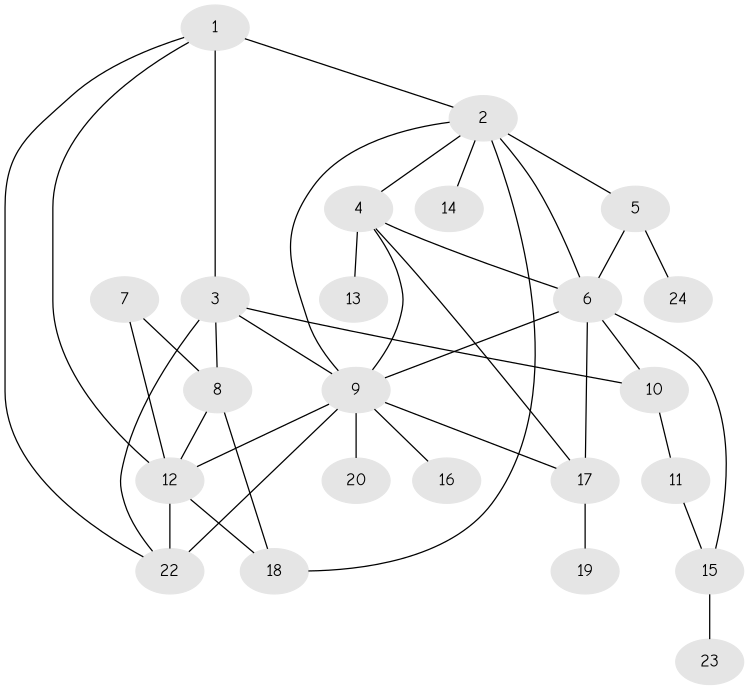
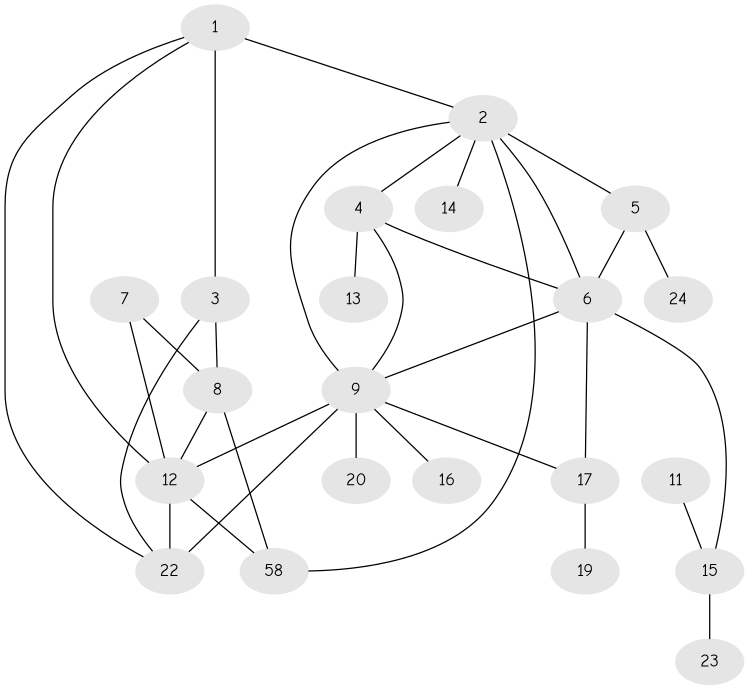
  graph {
    fontname="Comic Neue"
    node [color=gray90 fontname="Comic Neue" style=filled]
    edge [fontname="Comic Neue" weight=1.0]
    1
    2
    3
    12
    22
    4
    5
    6
    9
    14
-   18
+   18 [label=58]
    8
-   10
    17
    19
    13
    24
    15
    16
    20
    11
    7
    23
    1 -- 2
    1 -- 3 [weight=2.0]
    1 -- 12
    1 -- 22
    2 -- 4 [weight=2.0]
    2 -- 5 [weight=3.0]
    2 -- 6
    2 -- 9
    2 -- 14
    2 -- 18
    3 -- 22
-   3 -- 9
    3 -- 8
-   3 -- 10
    12 -- 22
    12 -- 18 [weight=2.0]
    4 -- 6
    4 -- 9
-   4 -- 17
    4 -- 13
    5 -- 6 [weight=2.0]
    5 -- 24
    6 -- 9
-   6 -- 10
    6 -- 17
    6 -- 15
    9 -- 12
    9 -- 22 [weight=2.0]
    9 -- 17
    9 -- 16 [weight=2.0]
    9 -- 20
    8 -- 12
    8 -- 18
-   10 -- 11
    17 -- 19 [weight=2.0]
    15 -- 23
    11 -- 15
    7 -- 12
    7 -- 8 [weight=2.0]
  }
